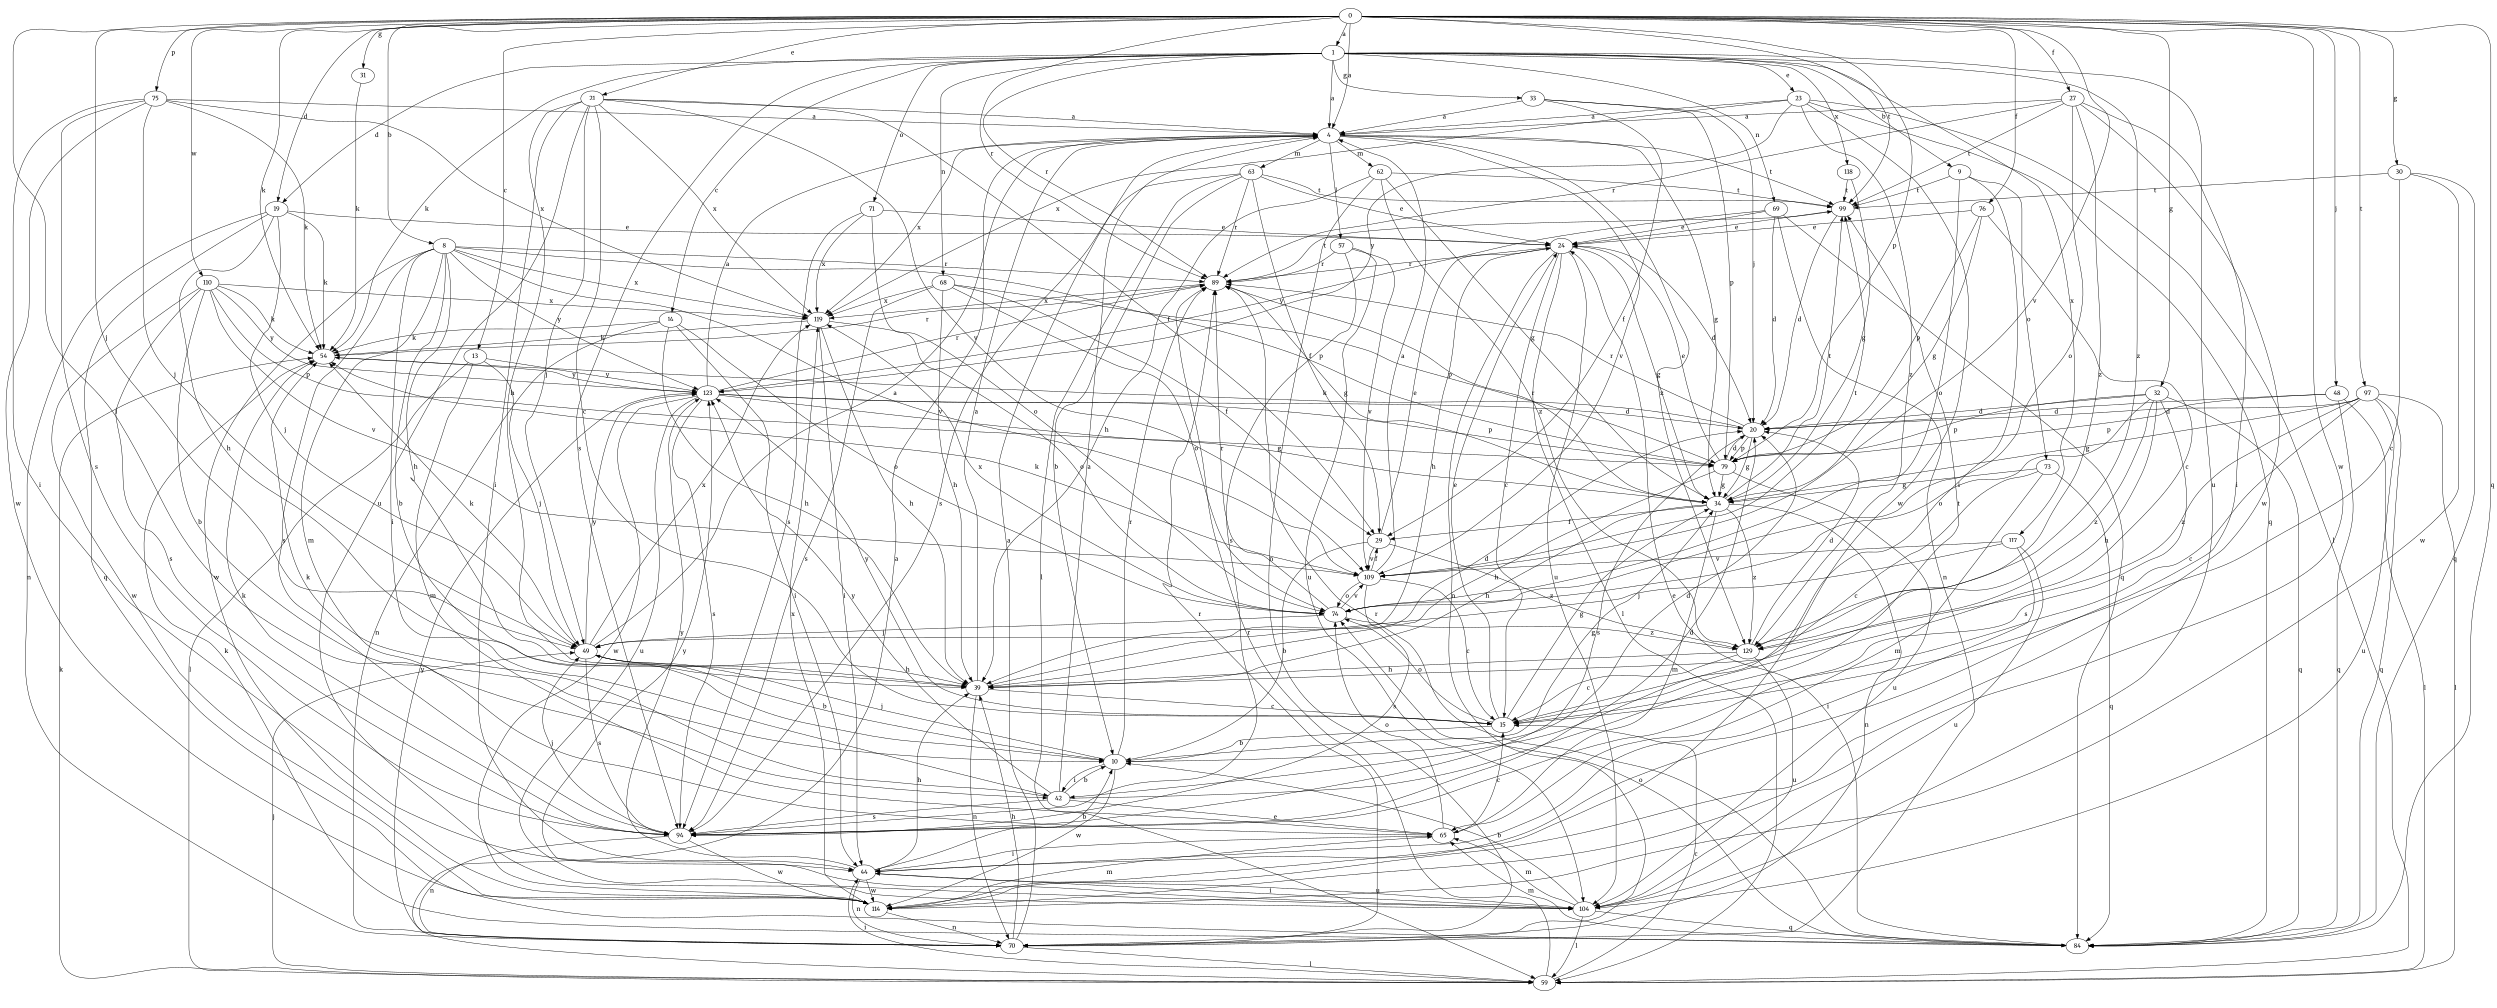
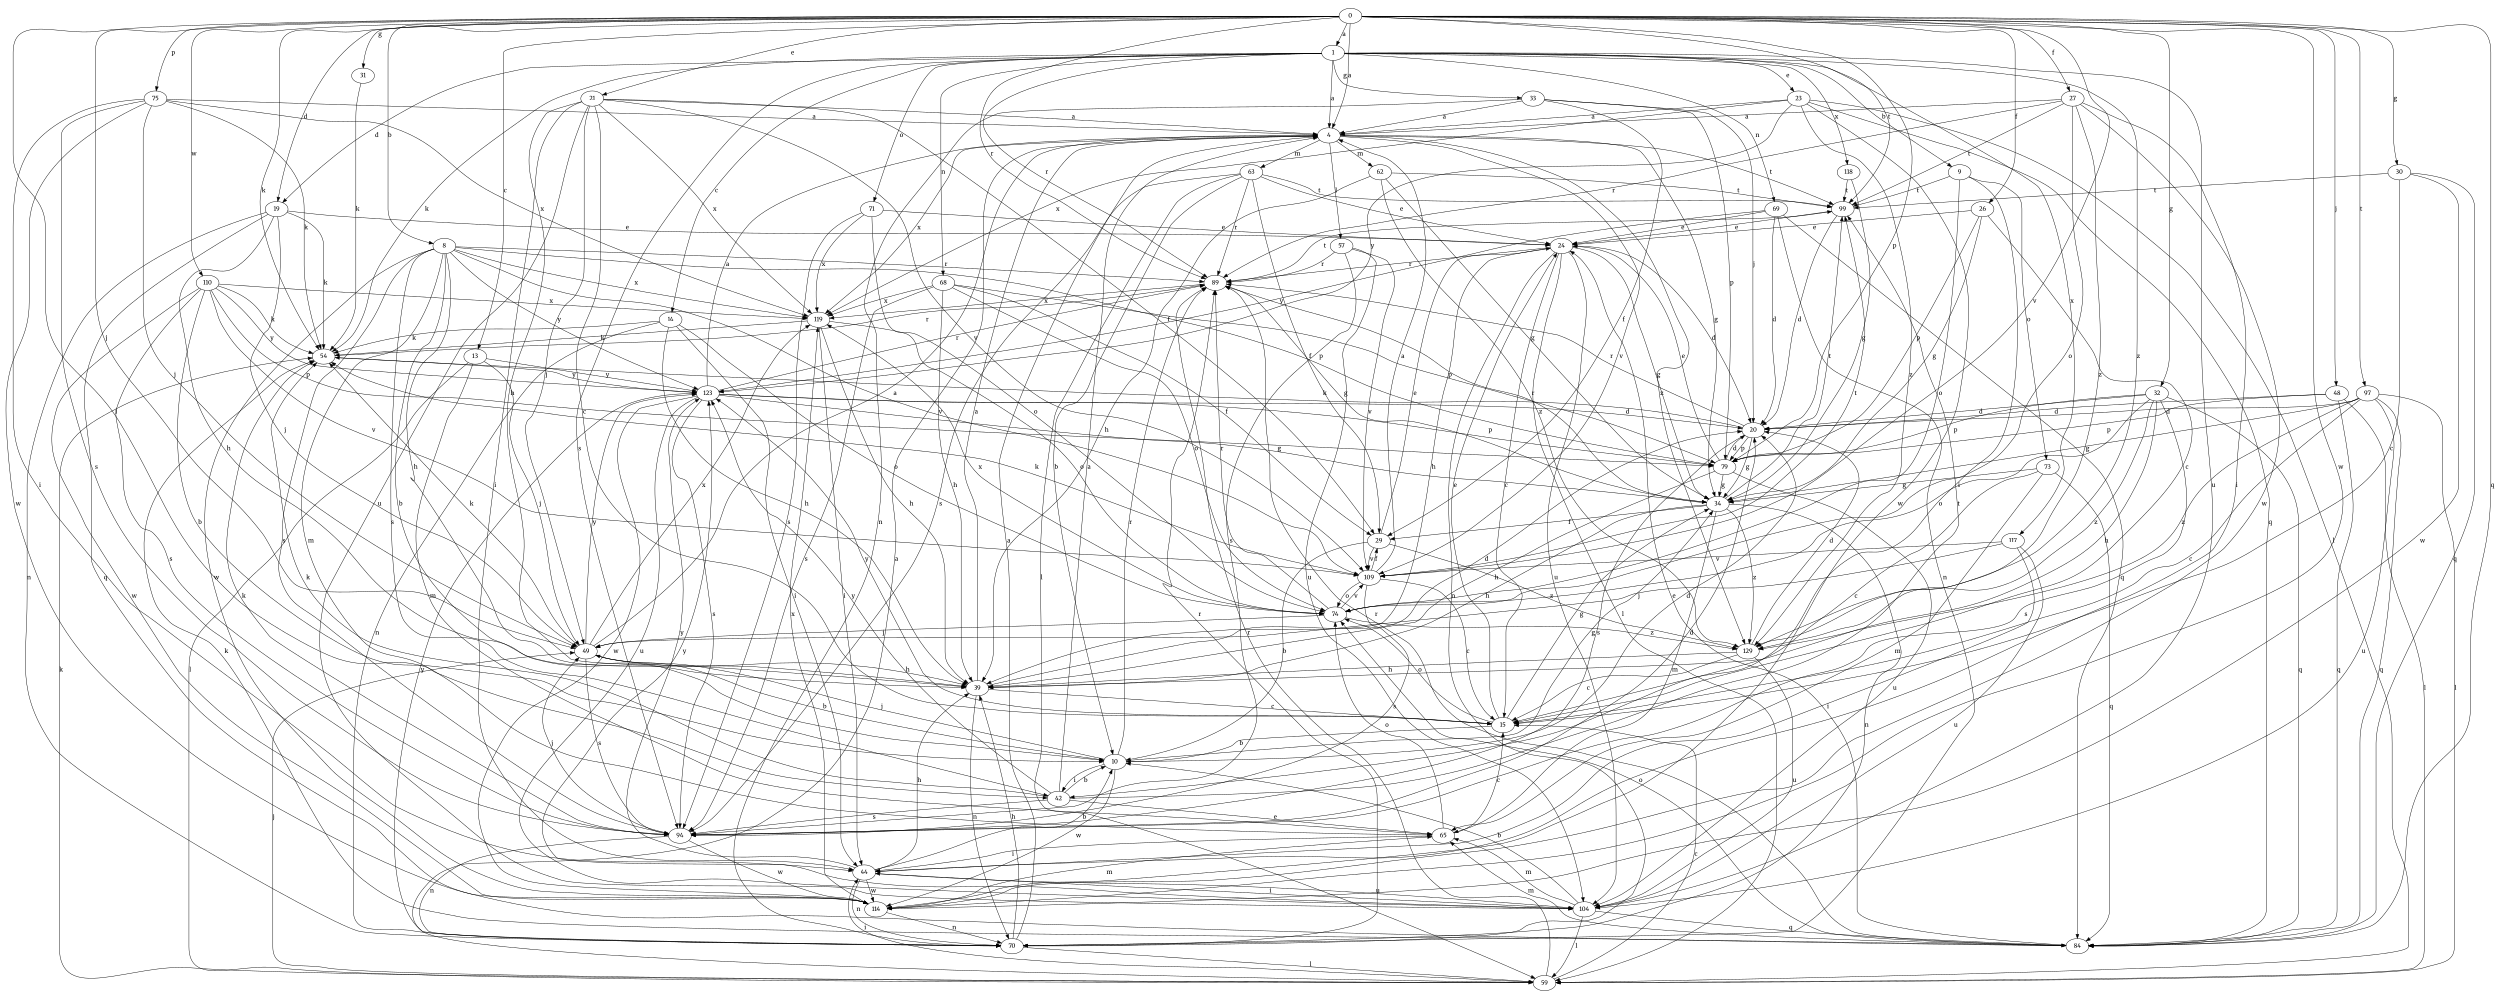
  strict digraph {
    fontname=Merriweather
    node [fontname=Merriweather]
    edge [fontname=Merriweather]
    0
    1
    4
    8
    13
    19
    21
-   26 [label=76]
+   26
    27
    30
    31
    32
    42
    48
    49
    54
    75
    79
    84
    89
    97
    99
    109
    110
    114
    9
    14
    23
    33
    68
    69
    71
    94
    104
    117
    118
    129
    34
    57
    62
    63
    119
    10
    39
    65
    123
    59
    70
    24
    44
    15
    29
    74
    20
    73
    0 -> 1 [label=a]
    0 -> 4 [label=a]
    0 -> 8 [label=b]
    0 -> 13 [label=c]
    0 -> 19 [label=d]
    0 -> 21 [label=e]
    0 -> 26 [label=f]
    0 -> 27 [label=f]
    0 -> 30 [label=g]
    0 -> 31 [label=g]
    0 -> 32 [label=g]
    0 -> 42 [label=i]
    0 -> 48 [label=j]
    0 -> 49 [label=j]
    0 -> 54 [label=k]
    0 -> 75 [label=p]
    0 -> 79 [label=p]
    0 -> 84 [label=q]
    0 -> 89 [label=r]
    0 -> 97 [label=t]
    0 -> 99 [label=t]
    0 -> 109 [label=v]
    0 -> 110 [label=w]
    0 -> 114 [label=w]
    1 -> 4 [label=a]
    1 -> 19 [label=d]
    1 -> 54 [label=k]
    1 -> 89 [label=r]
    1 -> 9 [label=b]
    1 -> 14 [label=c]
    1 -> 23 [label=e]
    1 -> 33 [label=g]
    1 -> 68 [label=n]
    1 -> 69 [label=n]
    1 -> 71 [label=o]
    1 -> 94 [label=s]
    1 -> 104 [label=u]
    1 -> 117 [label=x]
    1 -> 118 [label=x]
    1 -> 129 [label=z]
    4 -> 99 [label=t]
    4 -> 109 [label=v]
    4 -> 129 [label=z]
    4 -> 34 [label=g]
    4 -> 57 [label=l]
    4 -> 62 [label=m]
    4 -> 63 [label=m]
    4 -> 119 [label=x]
-   8 -> 42 [label=i]
+   8 -> 42 [label=s]
    8 -> 79 [label=p]
    8 -> 89 [label=r]
    8 -> 109 [label=v]
    8 -> 114 [label=w]
    8 -> 94 [label=s]
    8 -> 119 [label=x]
    8 -> 10 [label=b]
    8 -> 39 [label=h]
    8 -> 65 [label=m]
    8 -> 123 [label=y]
    13 -> 49 [label=j]
    13 -> 65 [label=m]
    13 -> 123 [label=y]
    13 -> 59 [label=l]
    19 -> 49 [label=j]
    19 -> 54 [label=k]
    19 -> 84 [label=q]
    19 -> 39 [label=h]
    19 -> 70 [label=n]
    19 -> 24 [label=e]
    21 -> 4 [label=a]
    21 -> 49 [label=j]
    21 -> 109 [label=v]
    21 -> 104 [label=u]
    21 -> 119 [label=x]
    21 -> 39 [label=h]
    21 -> 44 [label=i]
    21 -> 15 [label=c]
    21 -> 29 [label=f]
    26 -> 79 [label=p]
    26 -> 34 [label=g]
    26 -> 24 [label=e]
    26 -> 15 [label=c]
    27 -> 4 [label=a]
    27 -> 89 [label=r]
    27 -> 99 [label=t]
    27 -> 114 [label=w]
    27 -> 129 [label=z]
    27 -> 44 [label=i]
    27 -> 74 [label=o]
    30 -> 84 [label=q]
    30 -> 99 [label=t]
    30 -> 114 [label=w]
    30 -> 15 [label=c]
    31 -> 54 [label=k]
    32 -> 79 [label=p]
    32 -> 84 [label=q]
    32 -> 94 [label=s]
    32 -> 129 [label=z]
    32 -> 39 [label=h]
    32 -> 74 [label=o]
    32 -> 20 [label=d]
    42 -> 4 [label=a]
    42 -> 54 [label=k]
    42 -> 99 [label=t]
    42 -> 94 [label=s]
    42 -> 10 [label=b]
    42 -> 65 [label=e]
    42 -> 123 [label=y]
    48 -> 79 [label=p]
    48 -> 84 [label=q]
    48 -> 59 [label=l]
    48 -> 20 [label=d]
    49 -> 4 [label=a]
    49 -> 54 [label=k]
    49 -> 94 [label=s]
    49 -> 119 [label=x]
    49 -> 10 [label=b]
    49 -> 39 [label=h]
    49 -> 123 [label=y]
    54 -> 89 [label=r]
    54 -> 123 [label=y]
    75 -> 4 [label=a]
    75 -> 49 [label=j]
    75 -> 54 [label=k]
    75 -> 114 [label=w]
    75 -> 94 [label=s]
    75 -> 119 [label=x]
    75 -> 44 [label=i]
    79 -> 104 [label=u]
    79 -> 34 [label=g]
    79 -> 39 [label=h]
    79 -> 24 [label=e]
    79 -> 20 [label=d]
    84 -> 54 [label=k]
    84 -> 89 [label=r]
    84 -> 65 [label=m]
    84 -> 24 [label=e]
    84 -> 74 [label=o]
    89 -> 99 [label=t]
    89 -> 34 [label=g]
    89 -> 119 [label=x]
    97 -> 84 [label=q]
    97 -> 104 [label=u]
    97 -> 129 [label=z]
    97 -> 34 [label=g]
    97 -> 59 [label=l]
    97 -> 15 [label=c]
    97 -> 20 [label=d]
    99 -> 24 [label=e]
    99 -> 20 [label=d]
    109 -> 4 [label=a]
    109 -> 54 [label=k]
    109 -> 99 [label=t]
    109 -> 94 [label=s]
    109 -> 15 [label=c]
    109 -> 29 [label=f]
    109 -> 74 [label=o]
    110 -> 54 [label=k]
    110 -> 79 [label=p]
    110 -> 109 [label=v]
    110 -> 114 [label=w]
    110 -> 94 [label=s]
    110 -> 119 [label=x]
    110 -> 10 [label=b]
    110 -> 123 [label=y]
    114 -> 119 [label=x]
    114 -> 65 [label=m]
    114 -> 70 [label=n]
    9 -> 42 [label=i]
    9 -> 99 [label=t]
    9 -> 74 [label=o]
    9 -> 73 [label=o]
    14 -> 54 [label=k]
    14 -> 39 [label=h]
    14 -> 70 [label=n]
    14 -> 44 [label=i]
    14 -> 74 [label=o]
    23 -> 4 [label=a]
    23 -> 84 [label=q]
    23 -> 114 [label=w]
    23 -> 129 [label=z]
    23 -> 119 [label=x]
    23 -> 123 [label=y]
    23 -> 59 [label=l]
    33 -> 4 [label=a]
    33 -> 79 [label=p]
-   62 -> 70 [label=n]
+   33 -> 70 [label=n]
    33 -> 29 [label=f]
    33 -> 20 [label=j]
    68 -> 79 [label=p]
    68 -> 94 [label=s]
    68 -> 119 [label=x]
    68 -> 39 [label=h]
    68 -> 29 [label=f]
    68 -> 74 [label=o]
    69 -> 84 [label=q]
    69 -> 123 [label=y]
    69 -> 70 [label=n]
    69 -> 24 [label=e]
    69 -> 20 [label=d]
    71 -> 94 [label=s]
    71 -> 119 [label=x]
    71 -> 24 [label=e]
    71 -> 74 [label=o]
    94 -> 49 [label=j]
    94 -> 54 [label=k]
    94 -> 114 [label=w]
    94 -> 70 [label=n]
    94 -> 20 [label=d]
    104 -> 84 [label=q]
    104 -> 10 [label=b]
    104 -> 65 [label=m]
    104 -> 123 [label=y]
    104 -> 59 [label=l]
    104 -> 44 [label=i]
    117 -> 49 [label=j]
    117 -> 109 [label=v]
    117 -> 104 [label=u]
    117 -> 44 [label=i]
    118 -> 99 [label=t]
    118 -> 34 [label=g]
    129 -> 104 [label=u]
    129 -> 39 [label=h]
    129 -> 15 [label=c]
    129 -> 20 [label=d]
    34 -> 89 [label=r]
    34 -> 99 [label=t]
    34 -> 129 [label=z]
    34 -> 39 [label=h]
    34 -> 65 [label=m]
    34 -> 70 [label=n]
    34 -> 29 [label=f]
    57 -> 89 [label=r]
    57 -> 109 [label=v]
    57 -> 94 [label=s]
    57 -> 104 [label=u]
    62 -> 99 [label=t]
    62 -> 129 [label=z]
    62 -> 34 [label=g]
    62 -> 39 [label=h]
    63 -> 89 [label=r]
    63 -> 99 [label=t]
    63 -> 94 [label=s]
    63 -> 10 [label=b]
    63 -> 59 [label=l]
    63 -> 24 [label=e]
    63 -> 29 [label=f]
    119 -> 54 [label=k]
    119 -> 39 [label=h]
    119 -> 44 [label=i]
    119 -> 74 [label=o]
    10 -> 42 [label=i]
    10 -> 49 [label=j]
    10 -> 89 [label=r]
    10 -> 114 [label=w]
    10 -> 34 [label=g]
    10 -> 20 [label=d]
    39 -> 4 [label=a]
    39 -> 70 [label=n]
    39 -> 15 [label=c]
    39 -> 20 [label=d]
    65 -> 44 [label=i]
    65 -> 15 [label=c]
    65 -> 74 [label=o]
    123 -> 4 [label=a]
    123 -> 79 [label=p]
    123 -> 89 [label=r]
    123 -> 114 [label=w]
    123 -> 94 [label=s]
    123 -> 104 [label=u]
    123 -> 34 [label=g]
    123 -> 20 [label=d]
    59 -> 4 [label=a]
    59 -> 49 [label=j]
    59 -> 54 [label=k]
    59 -> 89 [label=r]
    59 -> 44 [label=i]
    59 -> 15 [label=c]
    70 -> 4 [label=a]
    70 -> 89 [label=r]
    70 -> 39 [label=h]
    70 -> 123 [label=y]
    70 -> 59 [label=l]
    24 -> 89 [label=r]
    24 -> 104 [label=u]
    24 -> 34 [label=g]
    24 -> 39 [label=h]
    24 -> 59 [label=l]
    24 -> 70 [label=n]
    24 -> 15 [label=c]
    24 -> 20 [label=d]
    44 -> 114 [label=w]
    44 -> 104 [label=u]
    44 -> 10 [label=b]
    44 -> 39 [label=h]
    44 -> 123 [label=y]
    44 -> 70 [label=n]
    15 -> 34 [label=g]
    15 -> 10 [label=b]
    15 -> 123 [label=y]
    15 -> 24 [label=e]
    15 -> 74 [label=o]
    29 -> 109 [label=v]
    29 -> 129 [label=z]
    29 -> 10 [label=b]
    29 -> 24 [label=e]
    74 -> 49 [label=j]
    74 -> 89 [label=r]
    74 -> 109 [label=v]
    74 -> 129 [label=z]
    74 -> 119 [label=x]
    20 -> 54 [label=k]
    20 -> 79 [label=p]
    20 -> 89 [label=r]
    20 -> 94 [label=s]
    20 -> 34 [label=g]
    73 -> 84 [label=q]
    73 -> 34 [label=g]
    73 -> 65 [label=m]
    73 -> 15 [label=c]
  }
